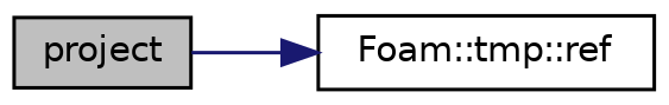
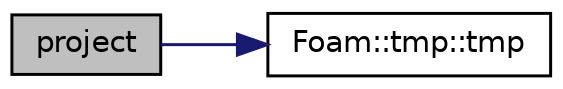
  digraph {
    rankdir=LR
    node [color=black fontname=Helvetica fontsize=10 shape=record]
    n1 [fillcolor=grey75 fontcolor=black height=0.2 label=project style=filled width=0.4]
-   n2 [height=0.2 label="Foam::tmp::ref" width=0.4]
+   n2 [height=0.2 label="Foam::tmp::tmp" width=0.4]
    n1 -> n2 [color=midnightblue fontname=Helvetica fontsize=10 labelfontname=Helvetica labelfontsize=10 style=solid]
  }
